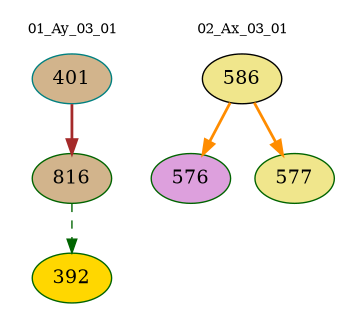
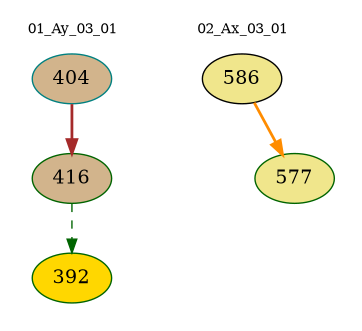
  digraph {
    node [color=darkgreen fillcolor=tan style=filled]
    edge [color=darkorange style=bold]
-   n1 [color=teal label=401]
+   n1 [color=teal label=404]
    n2 [fillcolor=gold label=392]
-   n3 [label=816]
+   n3 [label=416]
    n4 [color=black fillcolor=khaki label=586]
-   n5 [fillcolor=plum label=576]
    n6 [fillcolor=khaki label=577]
    subgraph cluster_1 {
      color=white
      fontsize=10
      label="01_Ay_03_01"
      n1
      n2
      n3
    }
    subgraph cluster_2 {
      color=white
      fontsize=10
      label="02_Ax_03_01"
      n4
-     n5
      n6
    }
    n1 -> n3 [color=brown]
    n3 -> n2 [color=darkgreen style=dashed]
-   n4 -> n5
    n4 -> n6
  }
